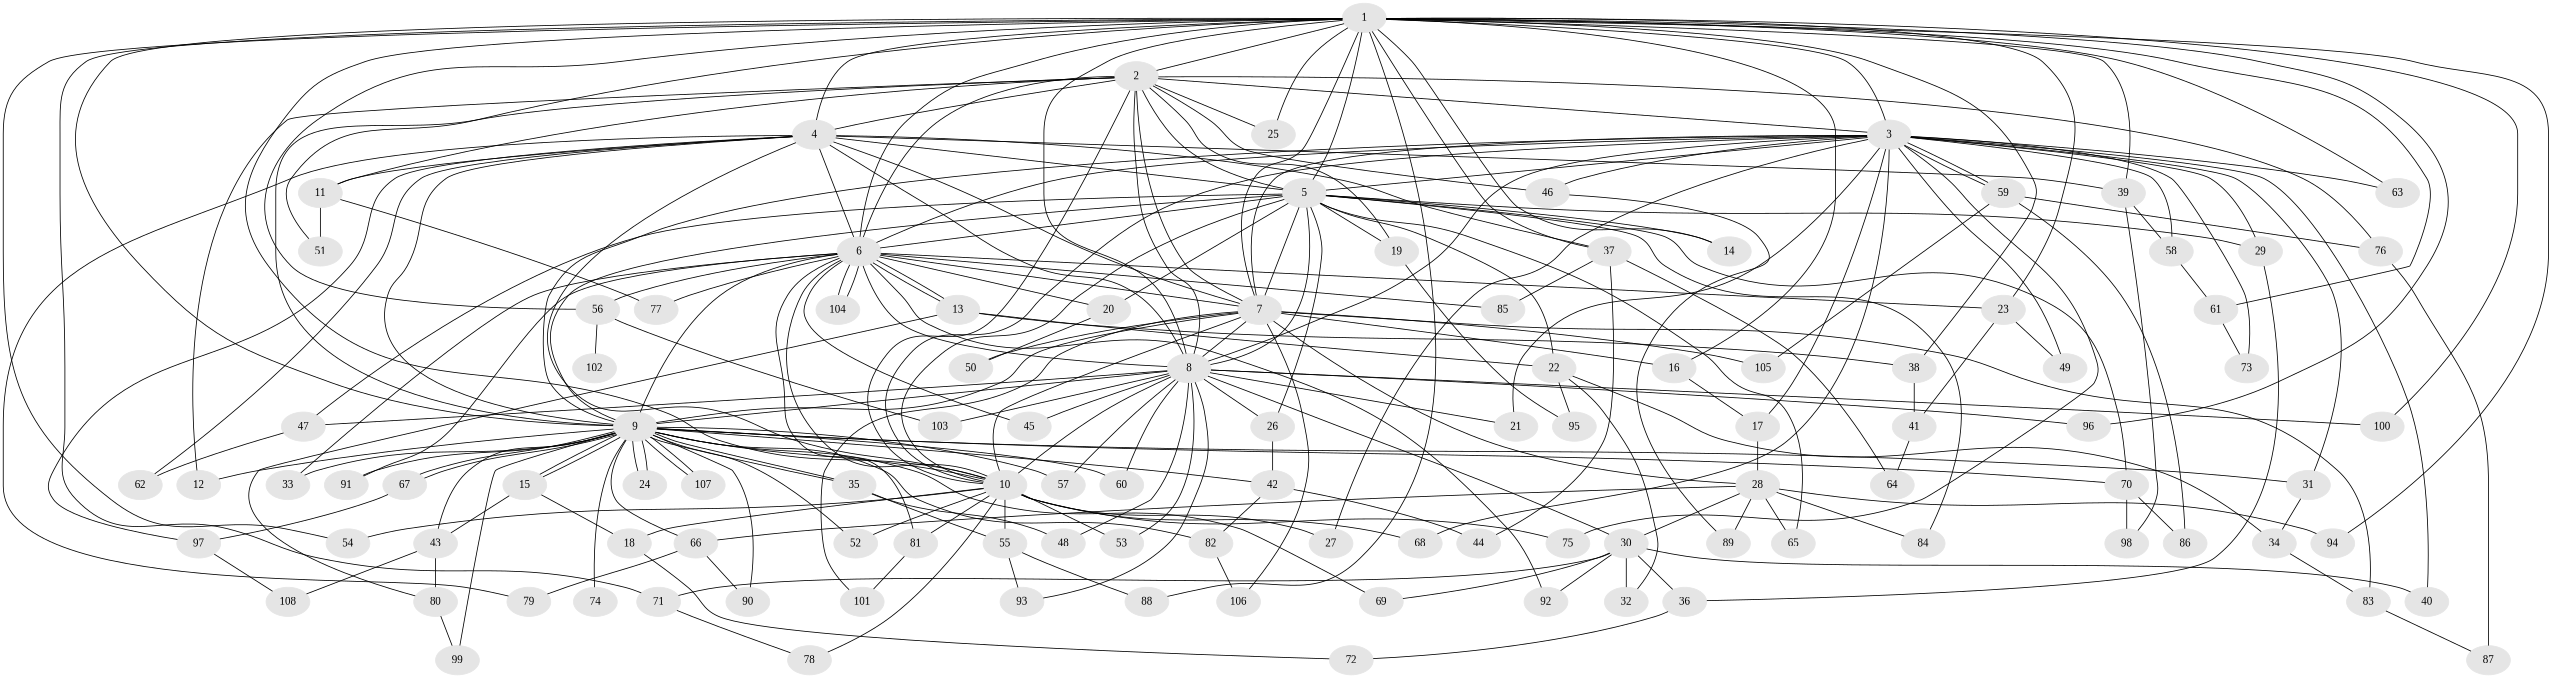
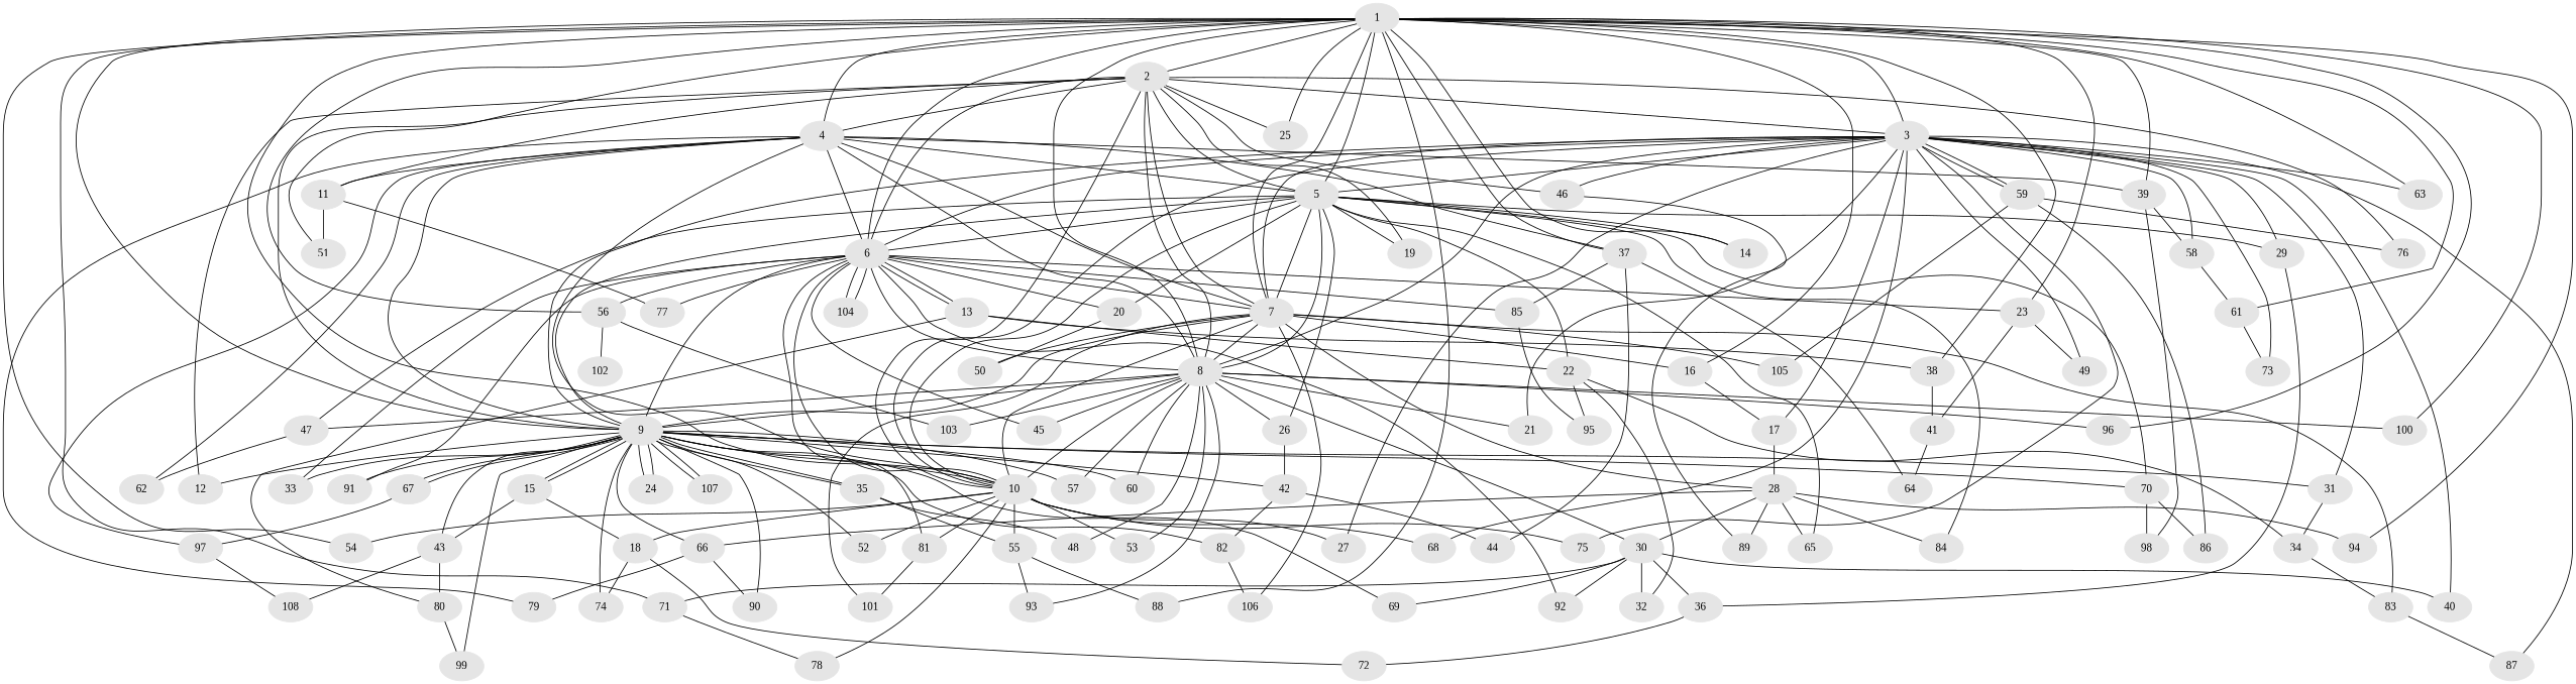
  graph {
    fontname="Liberation Serif"
    node [color=gray90 fontname="Liberation Serif" style=filled]
    edge [fontname="Liberation Serif"]
    1
    2
    3
    4
    5
    6
    7
    8
    9
    10
    14
    16
    23
    25
    37
    38
    39
    51
    54
    56
    61
    63
    71
    88
    94
    96
    100
    11
    12
    19
    46
    76
    17
    21
    27
    29
    31
    40
    49
    58
    59
    68
    73
    75
    87
    62
    79
    97
    20
    22
    26
    47
    65
    70
    84
    13
    33
    45
    77
    81
    85
    91
    92
    104
    28
    50
    83
    101
    105
    106
    30
    48
    53
    57
    60
    93
    103
    15
    24
    35
    42
    43
    52
    66
    67
    69
    74
    82
    90
    99
    107
    18
    55
    78
    41
    44
    64
    98
    102
    95
    89
    36
    34
    86
    108
    32
    80
    72
    1 -- 2
    1 -- 3
    1 -- 4
    1 -- 5
    1 -- 6
    1 -- 7
    1 -- 8
    1 -- 9
    1 -- 10
    1 -- 14
    1 -- 16
    1 -- 23
    1 -- 25
    1 -- 37
    1 -- 38
    1 -- 39
    1 -- 51
    1 -- 54
    1 -- 56
    1 -- 61
    1 -- 63
    1 -- 71
    1 -- 88
    1 -- 94
    1 -- 96
    1 -- 100
    2 -- 3
    2 -- 4
    2 -- 5
    2 -- 6
    2 -- 7
    2 -- 8
    2 -- 9
    2 -- 10
    2 -- 25
    2 -- 11
    2 -- 12
    2 -- 19
    2 -- 46
    2 -- 76
    3 -- 5
    3 -- 6
    3 -- 7
    3 -- 8
    3 -- 9
    3 -- 10
    3 -- 63
    3 -- 46
    3 -- 17
    3 -- 21
    3 -- 27
    3 -- 29
    3 -- 31
    3 -- 40
    3 -- 49
    3 -- 58
    3 -- 59
    3 -- 59
    3 -- 68
    3 -- 73
    3 -- 75
-   76 -- 87
+   3 -- 87
    4 -- 5
    4 -- 6
    4 -- 7
    4 -- 8
    4 -- 9
    4 -- 10
    4 -- 37
    4 -- 39
    4 -- 11
    4 -- 62
    4 -- 79
    4 -- 97
    5 -- 6
    5 -- 7
    5 -- 8
    5 -- 9
    5 -- 10
    5 -- 14
    5 -- 19
    5 -- 29
    5 -- 20
    5 -- 22
    5 -- 26
    5 -- 47
    5 -- 65
    5 -- 70
    5 -- 84
    6 -- 7
    6 -- 8
    6 -- 9
    6 -- 10
    6 -- 23
    6 -- 56
    6 -- 20
    6 -- 13
    6 -- 13
    6 -- 33
    6 -- 45
    6 -- 77
    6 -- 81
    6 -- 85
    6 -- 91
    6 -- 92
    6 -- 104
    6 -- 104
    7 -- 8
    7 -- 9
    7 -- 10
    7 -- 16
    7 -- 28
    7 -- 50
    7 -- 83
    7 -- 101
    7 -- 105
    7 -- 106
    8 -- 9
    8 -- 10
    8 -- 96
    8 -- 100
    8 -- 21
    8 -- 26
    8 -- 47
    8 -- 45
    8 -- 30
    8 -- 48
    8 -- 53
    8 -- 57
    8 -- 60
    8 -- 93
    8 -- 103
    9 -- 10
    9 -- 12
    9 -- 31
    9 -- 70
    9 -- 33
    9 -- 91
    9 -- 57
    9 -- 60
    9 -- 15
    9 -- 15
    9 -- 24
    9 -- 24
    9 -- 35
    9 -- 35
    9 -- 42
    9 -- 43
    9 -- 52
    9 -- 66
    9 -- 67
    9 -- 67
    9 -- 69
    9 -- 74
    9 -- 82
    9 -- 90
    9 -- 99
    9 -- 107
    9 -- 107
    10 -- 54
    10 -- 27
    10 -- 68
    10 -- 75
    10 -- 81
    10 -- 53
    10 -- 52
    10 -- 18
    10 -- 55
    10 -- 78
    16 -- 17
    23 -- 49
    23 -- 41
    37 -- 85
    37 -- 44
    37 -- 64
    38 -- 41
    39 -- 58
    39 -- 98
    56 -- 103
    56 -- 102
    61 -- 73
    71 -- 78
    11 -- 51
    11 -- 77
-   19 -- 95
+   85 -- 95
    46 -- 89
    17 -- 28
    29 -- 36
    31 -- 34
    58 -- 61
    59 -- 76
    59 -- 105
    59 -- 86
    97 -- 108
    20 -- 50
    22 -- 95
    22 -- 34
    22 -- 32
    26 -- 42
    47 -- 62
    70 -- 98
    70 -- 86
    13 -- 38
    13 -- 22
    13 -- 80
    81 -- 101
    28 -- 94
    28 -- 65
    28 -- 84
    28 -- 30
    28 -- 66
    28 -- 89
    83 -- 87
    30 -- 71
    30 -- 40
    30 -- 92
    30 -- 69
    30 -- 36
    30 -- 32
    15 -- 43
    15 -- 18
    35 -- 48
    35 -- 55
    42 -- 82
    42 -- 44
    43 -- 108
    43 -- 80
    66 -- 79
    66 -- 90
    67 -- 97
    82 -- 106
+   18 -- 74
    18 -- 72
    55 -- 88
    55 -- 93
    41 -- 64
    36 -- 72
    34 -- 83
    80 -- 99
  }
